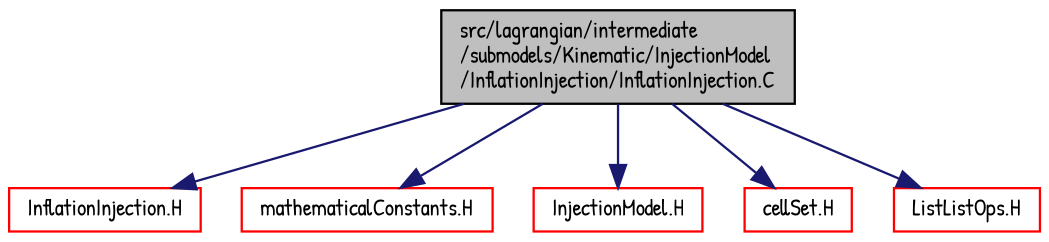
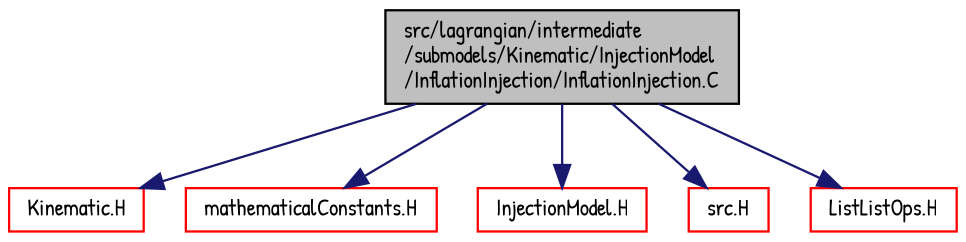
  digraph {
    fontname="Patrick Hand"
    node [color=red fontname="Patrick Hand" fontsize=10 shape=record]
    edge [color=midnightblue fontname="Patrick Hand" fontsize=10 labelfontname=Helvetica labelfontsize=10 style=solid]
    n1 [color=black fillcolor=grey75 fontcolor=black height=0.2 label="src/lagrangian/intermediate\l/submodels/Kinematic/InjectionModel\l/InflationInjection/InflationInjection.C" style=filled width=0.4]
-   n2 [height=0.2 label="InflationInjection.H" width=0.4]
+   n2 [height=0.2 label="Kinematic.H" width=0.4]
    n3 [height=0.2 label="mathematicalConstants.H" width=0.4]
    n4 [height=0.2 label="InjectionModel.H" width=0.4]
-   n5 [height=0.2 label="cellSet.H" width=0.4]
+   n5 [height=0.2 label="src.H" width=0.4]
    n6 [height=0.2 label="ListListOps.H" width=0.4]
    n1 -> n2
    n1 -> n3
    n1 -> n4
    n1 -> n5
    n1 -> n6
  }
